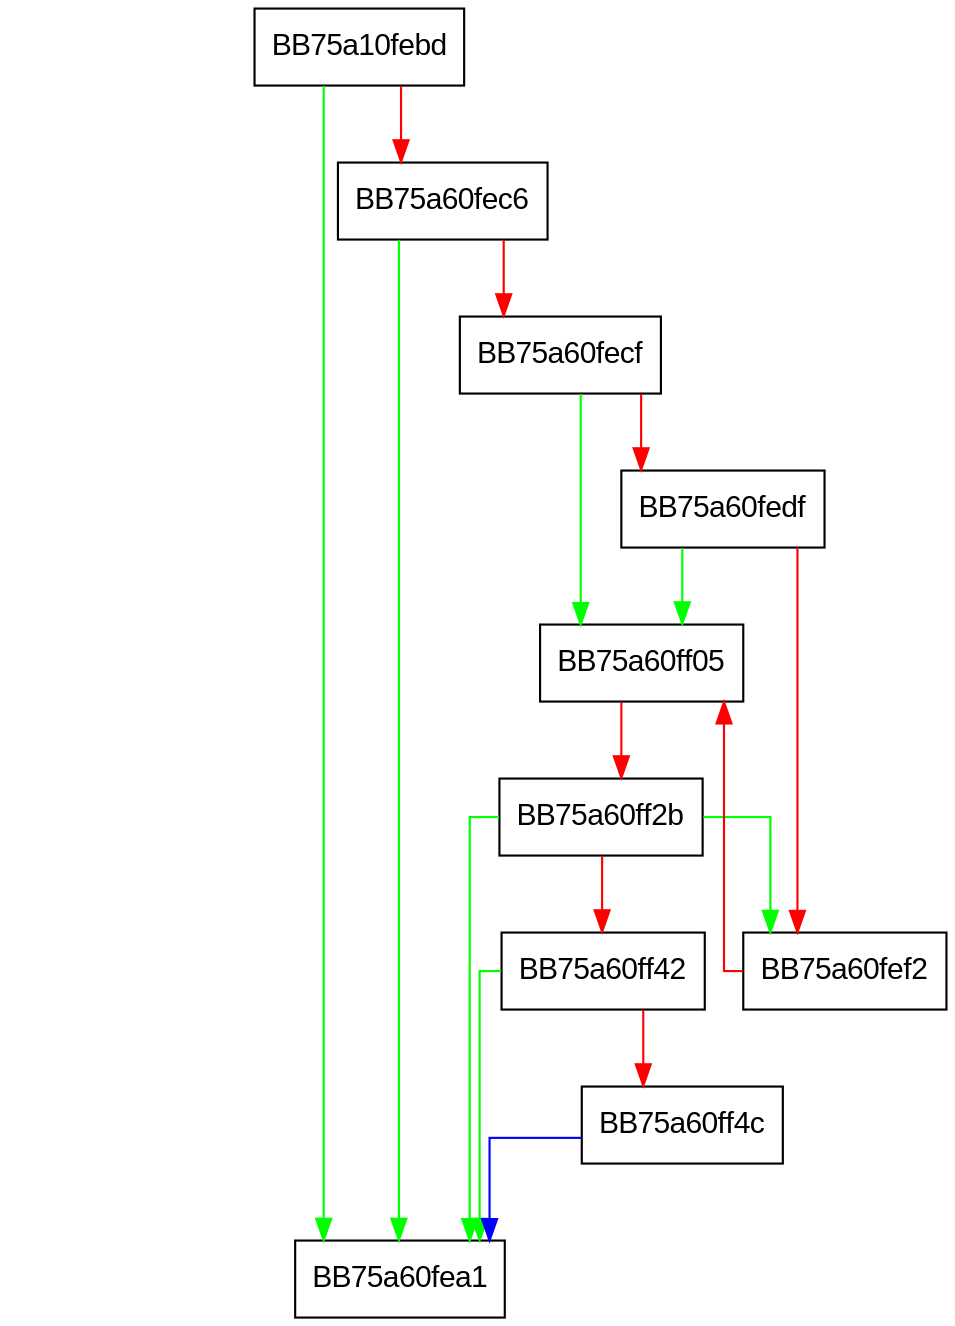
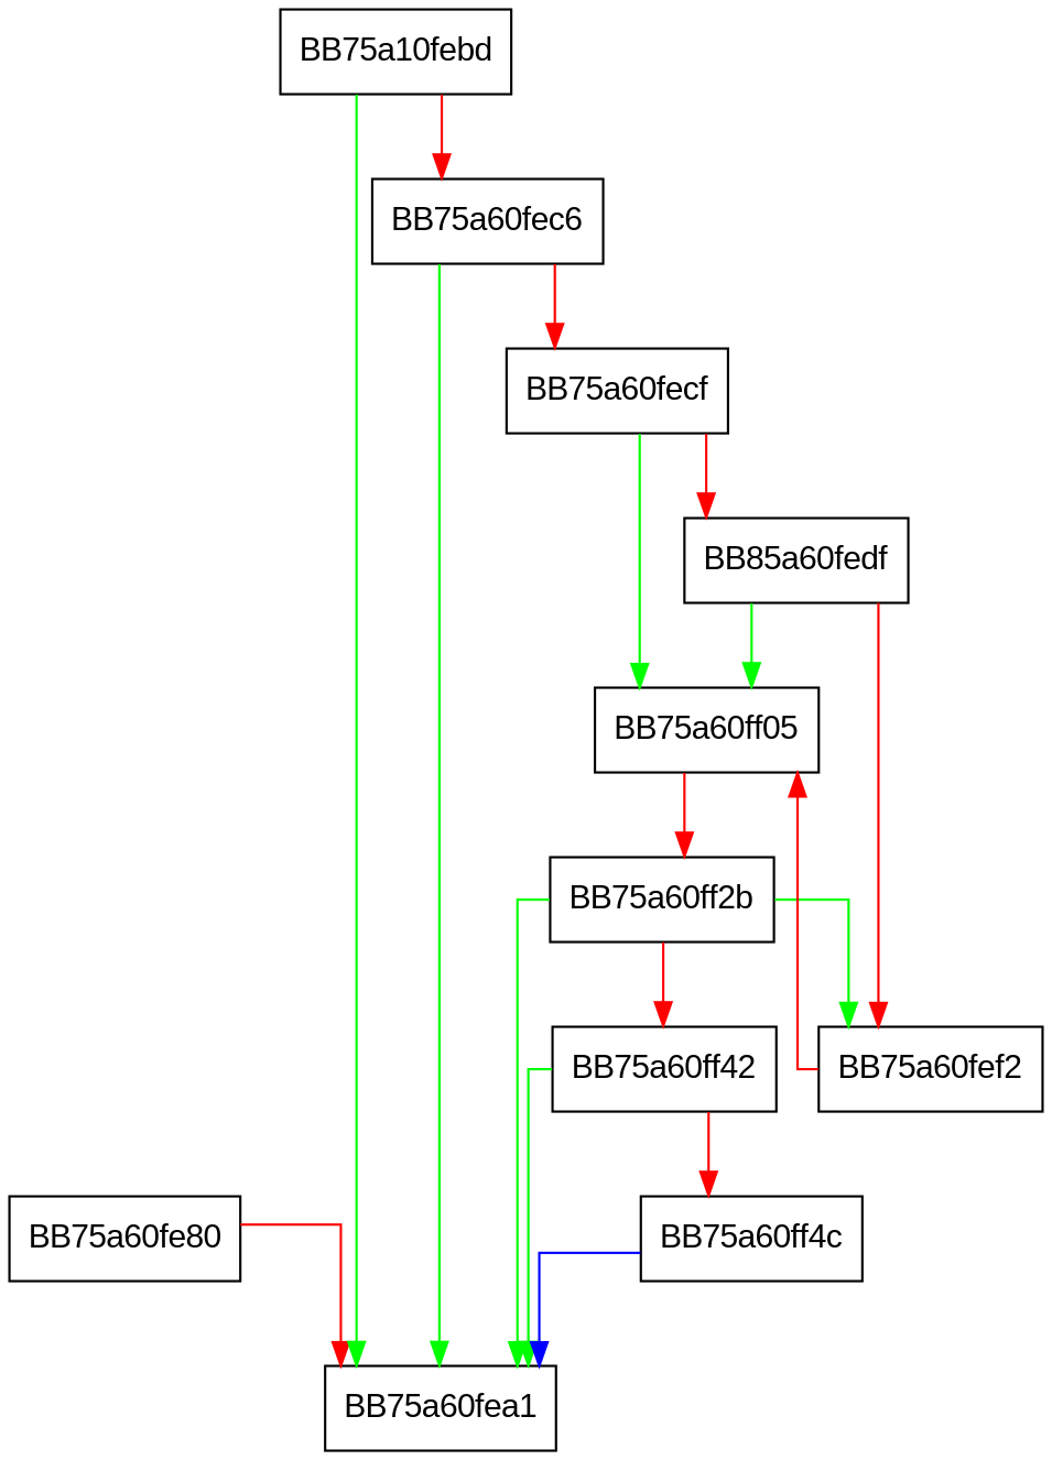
  digraph {
    fontname="Liberation Sans"
    splines=ortho
    node [fontname="Liberation Sans" shape=box]
    edge [color=red fontname="Liberation Sans"]
+   BB75a60fe80
    BB75a60fea1
    n3 [label=BB75a10febd]
    BB75a60fec6
    BB75a60fecf
    BB75a60ff05
-   BB75a60fedf
+   BB75a60fedf [label=BB85a60fedf]
    BB75a60ff2b
    BB75a60fef2
    BB75a60ff42
    BB75a60ff4c
+   BB75a60fe80 -> BB75a60fea1
    n3 -> BB75a60fea1 [color=green]
    n3 -> BB75a60fec6
    BB75a60fec6 -> BB75a60fea1 [color=green]
    BB75a60fec6 -> BB75a60fecf
    BB75a60fecf -> BB75a60ff05 [color=green]
    BB75a60fecf -> BB75a60fedf
    BB75a60ff05 -> BB75a60ff2b
    BB75a60fedf -> BB75a60ff05 [color=green]
    BB75a60fedf -> BB75a60fef2
    BB75a60ff2b -> BB75a60fea1 [color=green]
    BB75a60ff2b -> BB75a60fef2 [color=green]
    BB75a60ff2b -> BB75a60ff42
    BB75a60fef2 -> BB75a60ff05
    BB75a60ff42 -> BB75a60fea1 [color=green]
    BB75a60ff42 -> BB75a60ff4c
    BB75a60ff4c -> BB75a60fea1 [color=blue]
  }
